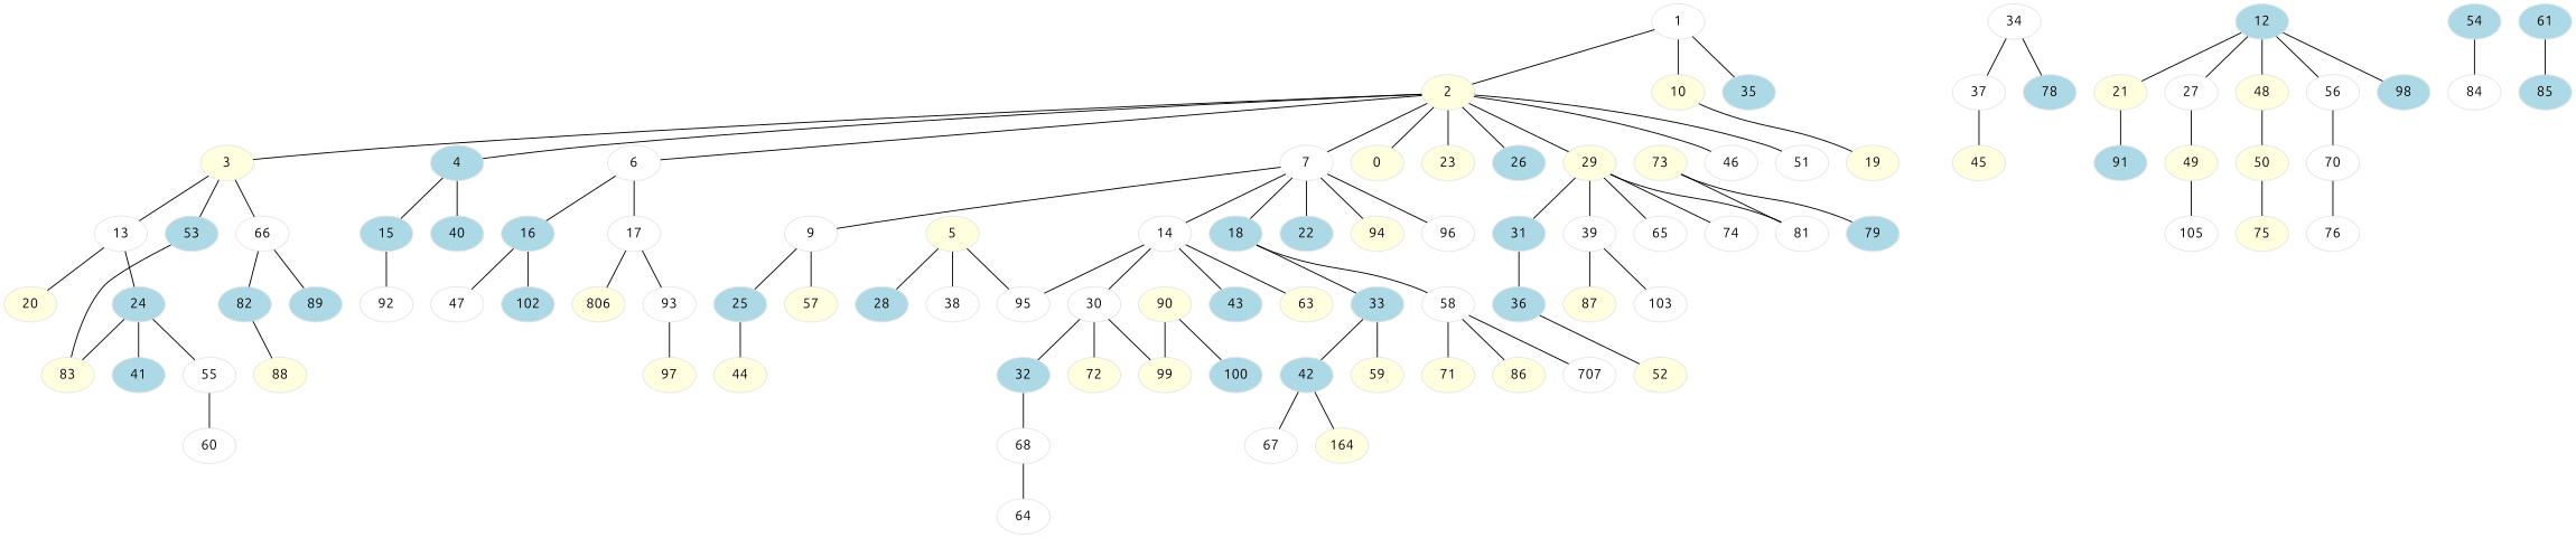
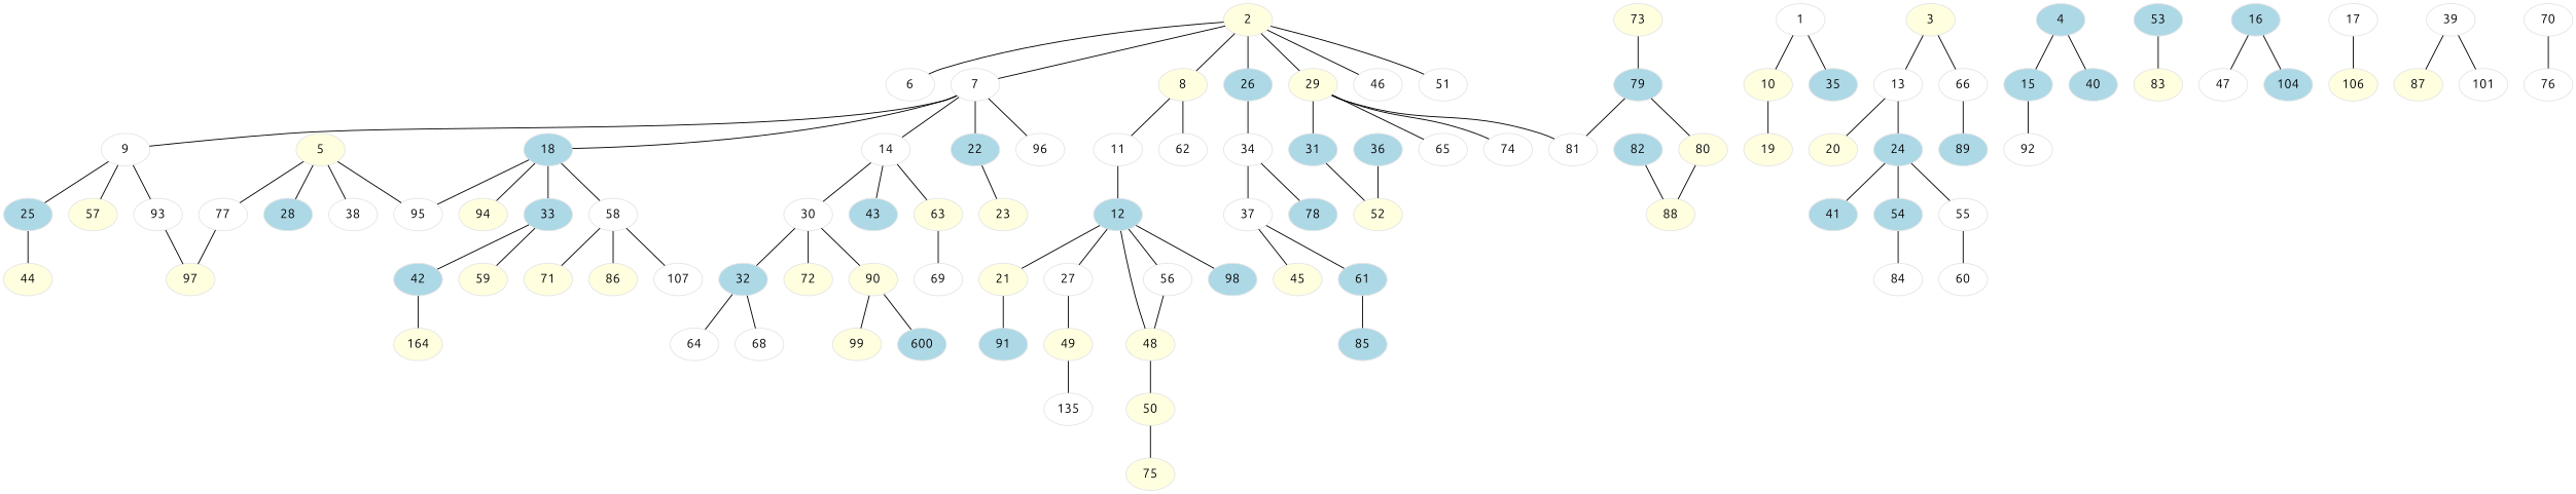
  graph {
    fontname=Ubuntu
    node [color=gray90 fillcolor=white fontname=Ubuntu style=filled]
    edge [fontname=Ubuntu]
    2 [fillcolor=lightyellow]
    1
    10 [fillcolor=lightyellow]
    35 [fillcolor=lightblue]
    3 [fillcolor=lightyellow]
    4 [fillcolor=lightblue]
    6
    7
-   8 [fillcolor=lightyellow label=0]
+   8 [fillcolor=lightyellow]
    23 [fillcolor=lightyellow]
    26 [fillcolor=lightblue]
    29 [fillcolor=lightyellow]
    46
    51
    19 [fillcolor=lightyellow]
    13
    53 [fillcolor=lightblue]
    66
    15 [fillcolor=lightblue]
    40 [fillcolor=lightblue]
    16 [fillcolor=lightblue]
    17
    9
    14
    18 [fillcolor=lightblue]
    22 [fillcolor=lightblue]
    94 [fillcolor=lightyellow]
    96
+   11
+   62
    34
    31 [fillcolor=lightblue]
    39
    65
    74
    81
    5 [fillcolor=lightyellow]
    28 [fillcolor=lightblue]
    38
+   77
    95
    20 [fillcolor=lightyellow]
    24 [fillcolor=lightblue]
    83 [fillcolor=lightyellow]
    82 [fillcolor=lightblue]
    89 [fillcolor=lightblue]
    92
    97 [fillcolor=lightyellow]
    47
-   102 [fillcolor=lightblue]
-   106 [fillcolor=lightyellow label=806]
+   102 [fillcolor=lightblue label=104]
+   106 [fillcolor=lightyellow]
    25 [fillcolor=lightblue]
    57 [fillcolor=lightyellow]
    93
    30
    43 [fillcolor=lightblue]
    63 [fillcolor=lightyellow]
    33 [fillcolor=lightblue]
    58
    12 [fillcolor=lightblue]
    44 [fillcolor=lightyellow]
    21 [fillcolor=lightyellow]
    27
    48 [fillcolor=lightyellow]
    56
    98 [fillcolor=lightblue]
    91 [fillcolor=lightblue]
    49 [fillcolor=lightyellow]
    50 [fillcolor=lightyellow]
    70
    41 [fillcolor=lightblue]
    54 [fillcolor=lightblue]
    55
    32 [fillcolor=lightblue]
    72 [fillcolor=lightyellow]
    90 [fillcolor=lightyellow]
+   69
    42 [fillcolor=lightblue]
    59 [fillcolor=lightyellow]
    71 [fillcolor=lightyellow]
    86 [fillcolor=lightyellow]
-   107 [label=707]
+   107
    84
    60
    37
    78 [fillcolor=lightblue]
-   105
+   105 [label=135]
    36 [fillcolor=lightblue]
    87 [fillcolor=lightyellow]
-   101 [label=103]
+   101
    73 [fillcolor=lightyellow]
    79 [fillcolor=lightblue]
    64
    68
    99 [fillcolor=lightyellow]
-   100 [fillcolor=lightblue]
+   100 [fillcolor=lightblue label=600]
    52 [fillcolor=lightyellow]
-   67
    n99 [fillcolor=lightyellow label=164]
    45 [fillcolor=lightyellow]
    61 [fillcolor=lightblue]
    85 [fillcolor=lightblue]
    75 [fillcolor=lightyellow]
    76
    88 [fillcolor=lightyellow]
-   2 -- 3
-   2 -- 4
+   80 [fillcolor=lightyellow]
    2 -- 6
    2 -- 7
    2 -- 8
-   2 -- 23
+   22 -- 23
    2 -- 26
    2 -- 29
    2 -- 46
    2 -- 51
-   1 -- 2
    1 -- 10
    1 -- 35
    10 -- 19
    3 -- 13
-   3 -- 53
    3 -- 66
    4 -- 15
    4 -- 40
-   6 -- 16
-   6 -- 17
    7 -- 9
    7 -- 14
    7 -- 18
    7 -- 22
-   7 -- 94
+   18 -- 94
    7 -- 96
+   8 -- 11
+   8 -- 62
+   26 -- 34
    29 -- 31
-   29 -- 39
    29 -- 65
    29 -- 74
    29 -- 81
    13 -- 20
    13 -- 24
    53 -- 83
-   66 -- 82
    66 -- 89
    15 -- 92
    16 -- 47
    16 -- 102
    17 -- 106
    9 -- 25
    9 -- 57
-   17 -- 93
-   14 -- 95
+   9 -- 93
+   18 -- 95
    14 -- 30
    14 -- 43
    14 -- 63
    18 -- 33
    18 -- 58
+   11 -- 12
    34 -- 37
    34 -- 78
-   31 -- 36
+   31 -- 52
    39 -- 87
    39 -- 101
    5 -- 28
    5 -- 38
+   5 -- 77
    5 -- 95
+   77 -- 97
    24 -- 41
-   24 -- 83
+   24 -- 54
    24 -- 55
    82 -- 88
    25 -- 44
    93 -- 97
    30 -- 32
    30 -- 72
-   30 -- 99
+   30 -- 90
+   63 -- 69
    33 -- 42
    33 -- 59
    58 -- 71
    58 -- 86
    58 -- 107
    12 -- 21
    12 -- 27
    12 -- 48
    12 -- 56
    12 -- 98
    21 -- 91
    27 -- 49
    48 -- 50
-   56 -- 70
+   56 -- 48
    49 -- 105
    50 -- 75
    70 -- 76
    54 -- 84
    55 -- 60
-   68 -- 64
+   32 -- 64
    32 -- 68
    90 -- 99
    90 -- 100
-   42 -- 67
    42 -- n99
    37 -- 45
+   37 -- 61
    36 -- 52
-   73 -- 81
+   79 -- 81
    73 -- 79
+   79 -- 80
    61 -- 85
+   80 -- 88
  }
